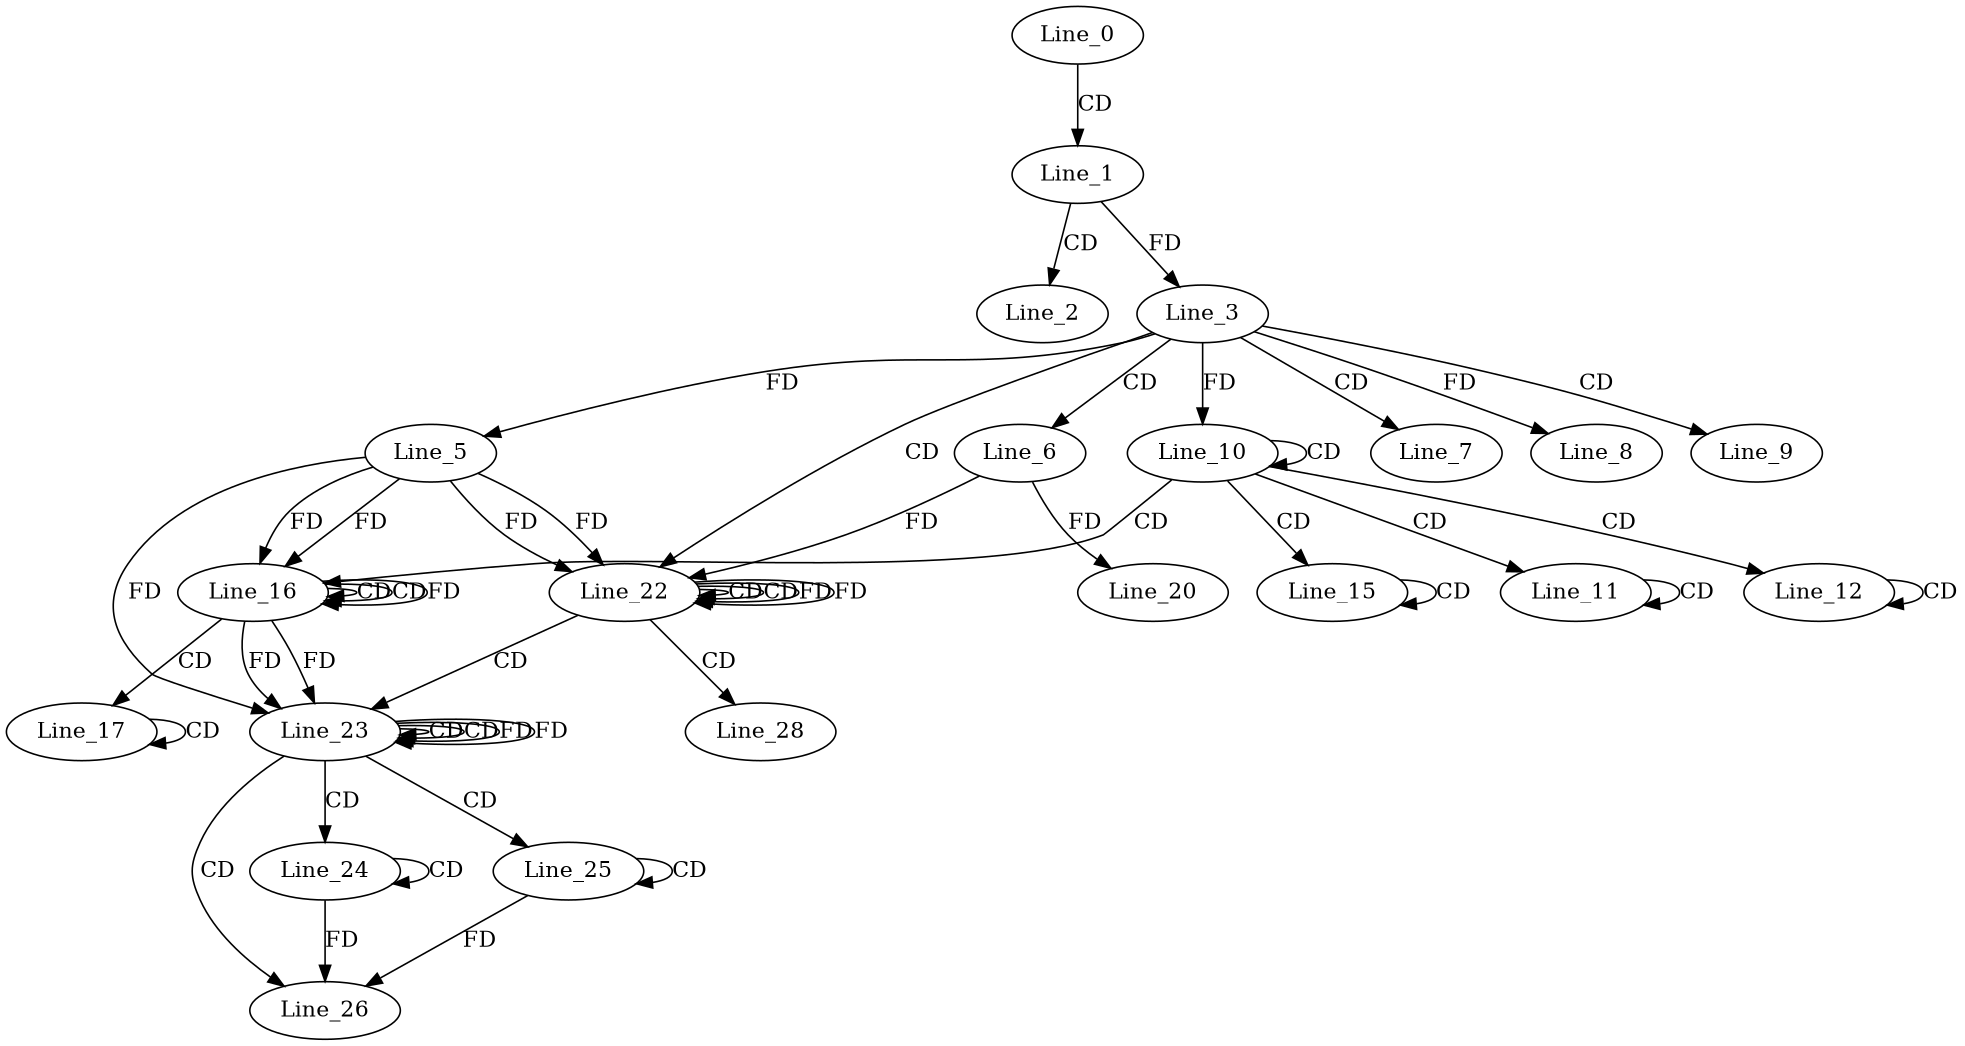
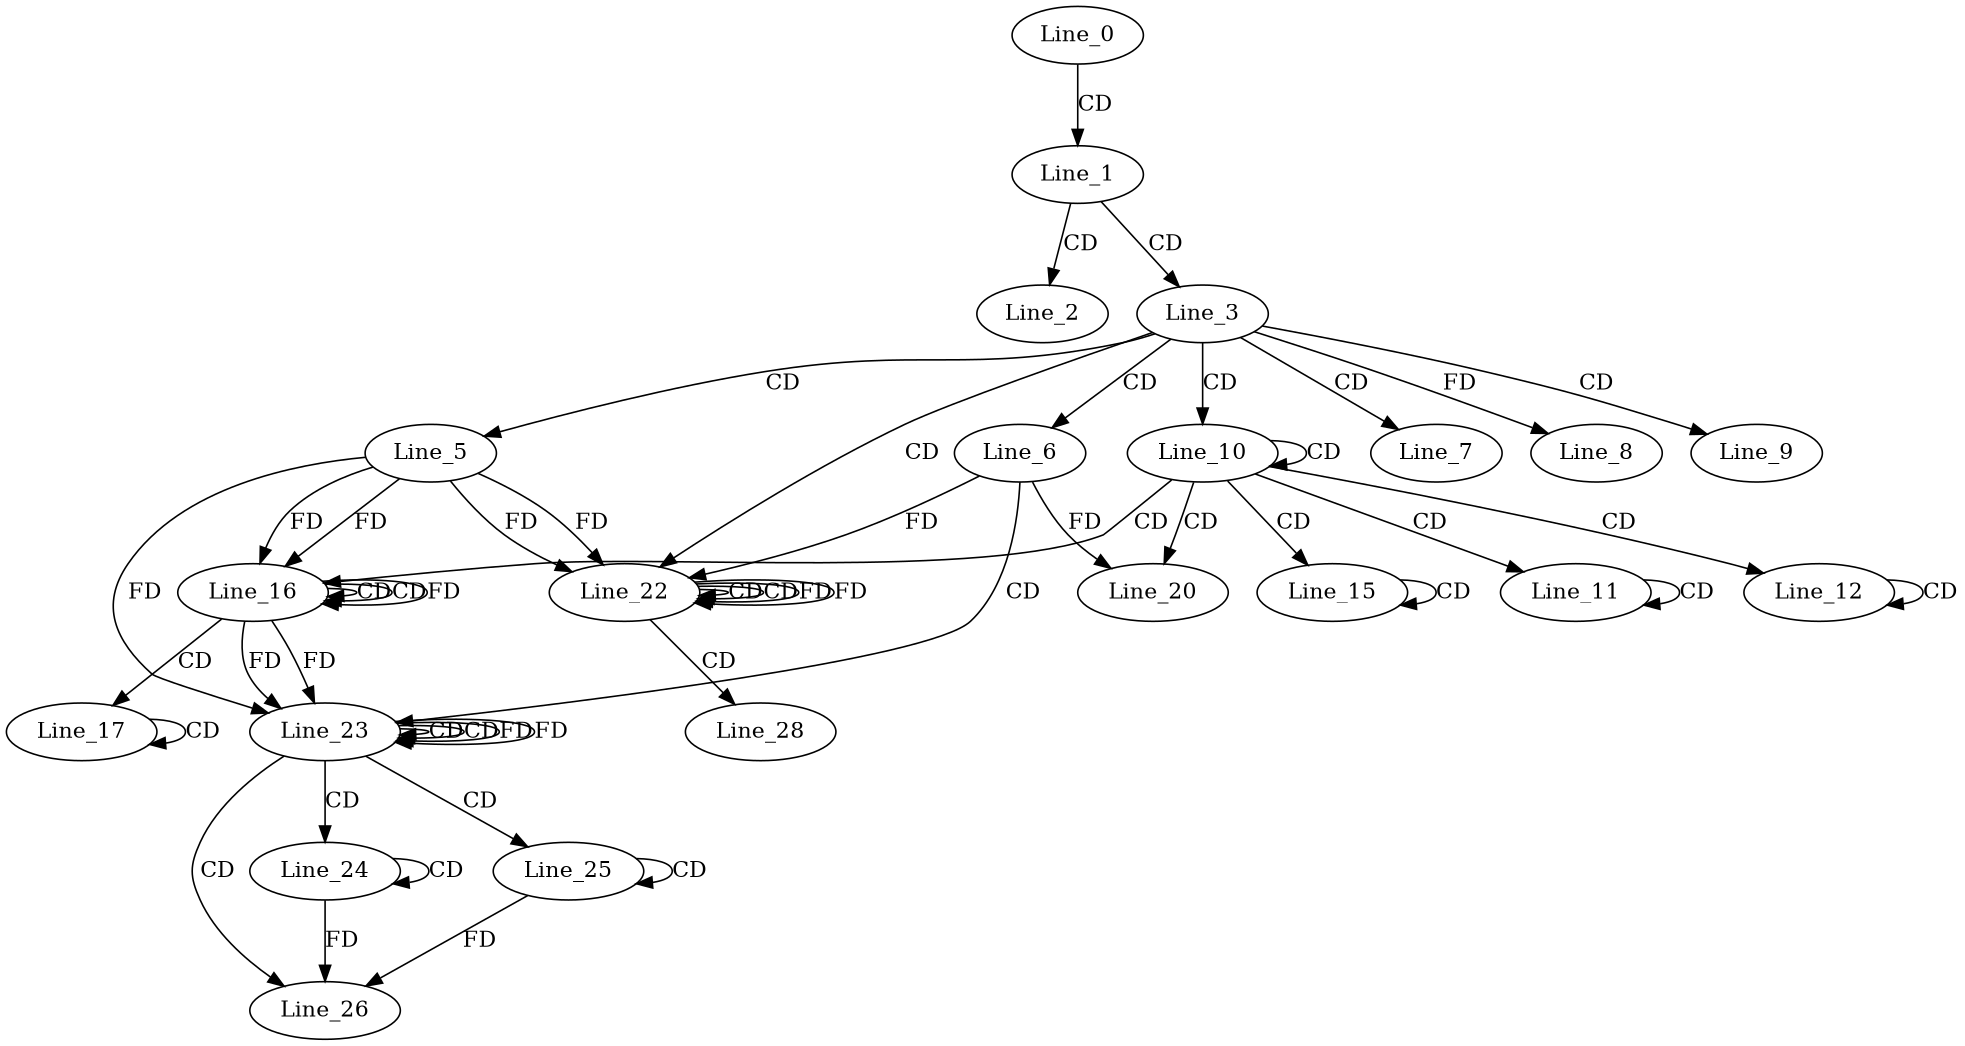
  digraph {
    Line_0
    Line_1
    Line_2
    Line_3
    Line_5
    Line_6
    Line_7
    Line_8
    Line_9
    Line_10
    Line_22
    Line_16
    Line_23
    Line_20
    Line_11
    Line_12
    Line_15
    Line_28
    Line_17
    Line_24
    Line_25
    Line_26
    Line_0 -> Line_1 [label=CD]
    Line_1 -> Line_2 [label=CD]
-   Line_1 -> Line_3 [label=FD]
-   Line_3 -> Line_5 [label=FD]
+   Line_1 -> Line_3 [label=CD]
+   Line_3 -> Line_5 [label=CD]
    Line_3 -> Line_6 [label=CD]
    Line_3 -> Line_7 [label=CD]
    Line_3 -> Line_8 [label=FD]
    Line_3 -> Line_9 [label=CD]
-   Line_3 -> Line_10 [label=FD]
+   Line_3 -> Line_10 [label=CD]
    Line_3 -> Line_22 [label=CD]
    Line_5 -> Line_22 [label=FD]
    Line_5 -> Line_22 [label=FD]
    Line_5 -> Line_16 [label=FD]
    Line_5 -> Line_16 [label=FD]
    Line_5 -> Line_23 [label=FD]
    Line_6 -> Line_22 [label=FD]
    Line_6 -> Line_20 [label=FD]
    Line_10 -> Line_10 [label=CD]
    Line_10 -> Line_16 [label=CD]
+   Line_10 -> Line_20 [label=CD]
    Line_10 -> Line_11 [label=CD]
    Line_10 -> Line_12 [label=CD]
    Line_10 -> Line_15 [label=CD]
    Line_22 -> Line_22 [label=CD]
    Line_22 -> Line_22 [label=CD]
    Line_22 -> Line_22 [label=FD]
    Line_22 -> Line_22 [label=FD]
-   Line_22 -> Line_23 [label=CD]
+   Line_6 -> Line_23 [label=CD]
    Line_22 -> Line_28 [label=CD]
    Line_16 -> Line_16 [label=CD]
    Line_16 -> Line_16 [label=CD]
    Line_16 -> Line_16 [label=FD]
    Line_16 -> Line_23 [label=FD]
    Line_16 -> Line_23 [label=FD]
    Line_16 -> Line_17 [label=CD]
    Line_23 -> Line_23 [label=CD]
    Line_23 -> Line_23 [label=CD]
    Line_23 -> Line_23 [label=FD]
    Line_23 -> Line_23 [label=FD]
    Line_23 -> Line_24 [label=CD]
    Line_23 -> Line_25 [label=CD]
    Line_23 -> Line_26 [label=CD]
    Line_11 -> Line_11 [label=CD]
    Line_12 -> Line_12 [label=CD]
    Line_15 -> Line_15 [label=CD]
    Line_17 -> Line_17 [label=CD]
    Line_24 -> Line_24 [label=CD]
    Line_24 -> Line_26 [label=FD]
    Line_25 -> Line_25 [label=CD]
    Line_25 -> Line_26 [label=FD]
  }
